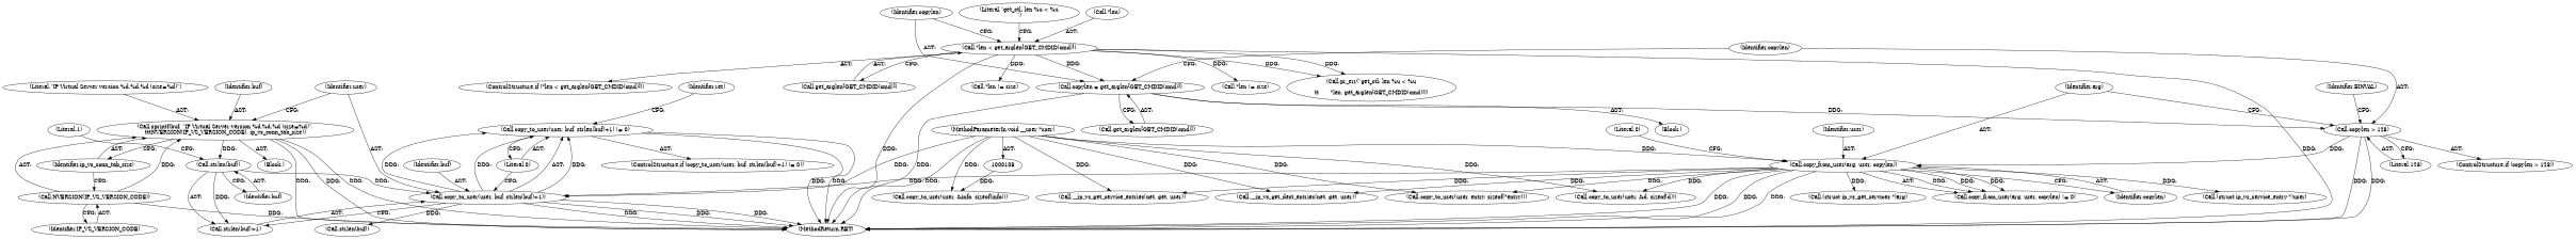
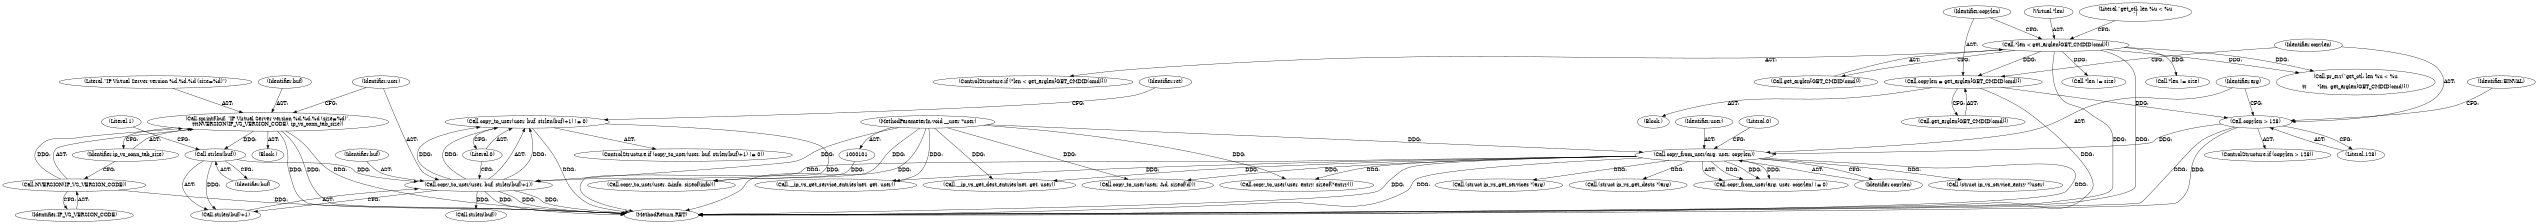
  digraph {
    n1 [label="(Call,copy_to_user(user, buf, strlen(buf)+1) != 0)"]
    n2 [label="(MethodReturn,RET)"]
    n3 [label="(ControlStructure,if (copy_to_user(user, buf, strlen(buf)+1) != 0))"]
    n4 [label="(Literal,0)"]
    n5 [label="(Call,copy_to_user(user, buf, strlen(buf)+1))"]
    n6 [label="(Call,strlen(buf))"]
    n7 [label="(Call,strlen(buf)+1)"]
    n8 [label="(Call,copy_from_user(arg, user, copylen))"]
    n9 [label="(Call,copy_to_user(user, entry, sizeof(*entry)))"]
    n10 [label="(Call,copy_from_user(arg, user, copylen) != 0)"]
    n11 [label="(Call,__ip_vs_get_dest_entries(net, get, user))"]
    n12 [label="(Call,copy_to_user(user, &d, sizeof(d)))"]
    n13 [label="(Call,__ip_vs_get_service_entries(net, get, user))"]
    n14 [label="(Identifier,copylen)"]
    n15 [label="(Call,(struct ip_vs_service_entry *)user)"]
    n16 [label="(Call,(struct ip_vs_get_services *)arg)"]
+   n17 [label="(Call,(struct ip_vs_get_dests *)arg)"]
    n18 [label="(Call,copy_to_user(user, &info, sizeof(info)))"]
    n19 [label="(MethodParameterIn,void __user *user)"]
-   1000101 [label=1000108]
+   1000101
    n21 [label="(Call,copylen > 128)"]
    n22 [label="(ControlStructure,if (copylen > 128))"]
    n23 [label="(Literal,128)"]
    n24 [label="(Call,copylen = get_arglen[GET_CMDID(cmd)])"]
    n25 [label="(Block,)"]
    n26 [label="(Call,get_arglen[GET_CMDID(cmd)])"]
    n27 [label="(Call,*len < get_arglen[GET_CMDID(cmd)])"]
    n28 [label="(Call,pr_err(\"get_ctl: len %u < %u\n\",\n\t\t       *len, get_arglen[GET_CMDID(cmd)]))"]
    n29 [label="(Call,get_arglen[GET_CMDID(cmd)])"]
    n30 [label="(Call,*len != size)"]
    n31 [label="(Call,*len != size)"]
    n32 [label="(ControlStructure,if (*len < get_arglen[GET_CMDID(cmd)]))"]
    n33 [label="(Call,strlen(buf))"]
    n34 [label="(Identifier,buf)"]
    n35 [label="(Call,sprintf(buf, \"IP Virtual Server version %d.%d.%d (size=%d)\",\n\t\t\tNVERSION(IP_VS_VERSION_CODE), ip_vs_conn_tab_size))"]
    n36 [label="(Identifier,ip_vs_conn_tab_size)"]
    n37 [label="(Block,)"]
    n38 [label="(Call,NVERSION(IP_VS_VERSION_CODE))"]
    n39 [label="(Identifier,IP_VS_VERSION_CODE)"]
    n40 [label="(Identifier,buf)"]
    n41 [label="(Identifier,copylen)"]
    n42 [label="(Literal,0)"]
    n43 [label="(Literal,\"IP Virtual Server version %d.%d.%d (size=%d)\")"]
    n44 [label="(Identifier,user)"]
    n45 [label="(Identifier,ret)"]
-   n46 [label="(Call,*len)"]
+   n46 [label="(Virtual,*len)"]
    n47 [label="(Identifier,arg)"]
    n48 [label="(Identifier,EINVAL)"]
    n49 [label="(Identifier,user)"]
    n50 [label="(Literal,\"get_ctl: len %u < %u\n\")"]
    n51 [label="(Identifier,copylen)"]
    n52 [label="(Identifier,buf)"]
    n53 [label="(Literal,1)"]
    n1 -> n2 [label="DDG: "]
    n1 -> n2 [label="DDG: "]
    n1 -> n3 [label="AST: "]
    n1 -> n4 [label="CFG: "]
    n4 -> n1 [label="AST: "]
    n4 -> n5 [label="CFG: "]
    n5 -> n1 [label="AST: "]
    n5 -> n1 [label="DDG: "]
    n5 -> n1 [label="DDG: "]
    n5 -> n1 [label="DDG: "]
    n5 -> n2 [label="DDG: "]
    n5 -> n2 [label="DDG: "]
    n5 -> n2 [label="DDG: "]
    n5 -> n6 [label="DDG: "]
    n5 -> n7 [label="CFG: "]
    n7 -> n5 [label="AST: "]
    n8 -> n2 [label="DDG: "]
    n8 -> n2 [label="DDG: "]
    n8 -> n2 [label="DDG: "]
    n8 -> n5 [label="DDG: "]
    n8 -> n9 [label="DDG: "]
    n8 -> n10 [label="AST: "]
    n8 -> n10 [label="DDG: "]
    n8 -> n10 [label="DDG: "]
    n8 -> n10 [label="DDG: "]
    n8 -> n11 [label="DDG: "]
    n8 -> n12 [label="DDG: "]
    n8 -> n13 [label="DDG: "]
    n8 -> n14 [label="CFG: "]
    n8 -> n15 [label="DDG: "]
    n8 -> n16 [label="DDG: "]
+   n8 -> n17 [label="DDG: "]
    n14 -> n8 [label="AST: "]
    n19 -> n2 [label="DDG: "]
    n19 -> n5 [label="DDG: "]
    n19 -> n8 [label="DDG: "]
    n19 -> n9 [label="DDG: "]
    n19 -> n11 [label="DDG: "]
    n19 -> n12 [label="DDG: "]
    n19 -> n13 [label="DDG: "]
    n19 -> n18 [label="DDG: "]
    n19 -> 1000101 [label="AST: "]
    1000101 -> n18 [label="DDG: "]
    n21 -> n2 [label="DDG: "]
    n21 -> n2 [label="DDG: "]
    n21 -> n8 [label="DDG: "]
    n21 -> n22 [label="AST: "]
    n21 -> n23 [label="CFG: "]
    n23 -> n21 [label="AST: "]
    n24 -> n2 [label="DDG: "]
    n24 -> n21 [label="DDG: "]
    n24 -> n25 [label="AST: "]
    n24 -> n26 [label="CFG: "]
    n26 -> n24 [label="AST: "]
    n27 -> n2 [label="DDG: "]
    n27 -> n2 [label="DDG: "]
    n27 -> n24 [label="DDG: "]
    n27 -> n28 [label="DDG: "]
    n27 -> n28 [label="DDG: "]
    n27 -> n29 [label="CFG: "]
    n27 -> n30 [label="DDG: "]
    n27 -> n31 [label="DDG: "]
    n27 -> n32 [label="AST: "]
    n29 -> n27 [label="AST: "]
    n33 -> n5 [label="DDG: "]
    n33 -> n7 [label="AST: "]
    n33 -> n7 [label="DDG: "]
    n33 -> n34 [label="CFG: "]
    n34 -> n33 [label="AST: "]
    n35 -> n2 [label="DDG: "]
    n35 -> n2 [label="DDG: "]
    n35 -> n2 [label="DDG: "]
    n35 -> n33 [label="DDG: "]
    n35 -> n36 [label="CFG: "]
    n35 -> n37 [label="AST: "]
    n36 -> n35 [label="AST: "]
    n36 -> n38 [label="CFG: "]
    n38 -> n2 [label="DDG: "]
    n38 -> n35 [label="AST: "]
    n38 -> n35 [label="DDG: "]
    n38 -> n39 [label="CFG: "]
    n39 -> n38 [label="AST: "]
    n40 -> n35 [label="AST: "]
    n41 -> n21 [label="AST: "]
    n41 -> n24 [label="CFG: "]
    n42 -> n8 [label="CFG: "]
    n43 -> n35 [label="AST: "]
    n44 -> n5 [label="AST: "]
    n44 -> n35 [label="CFG: "]
    n45 -> n1 [label="CFG: "]
    n46 -> n27 [label="AST: "]
    n47 -> n8 [label="AST: "]
    n47 -> n21 [label="CFG: "]
    n48 -> n21 [label="CFG: "]
    n49 -> n8 [label="AST: "]
    n50 -> n27 [label="CFG: "]
    n51 -> n24 [label="AST: "]
    n51 -> n27 [label="CFG: "]
    n52 -> n5 [label="AST: "]
    n53 -> n33 [label="CFG: "]
  }
